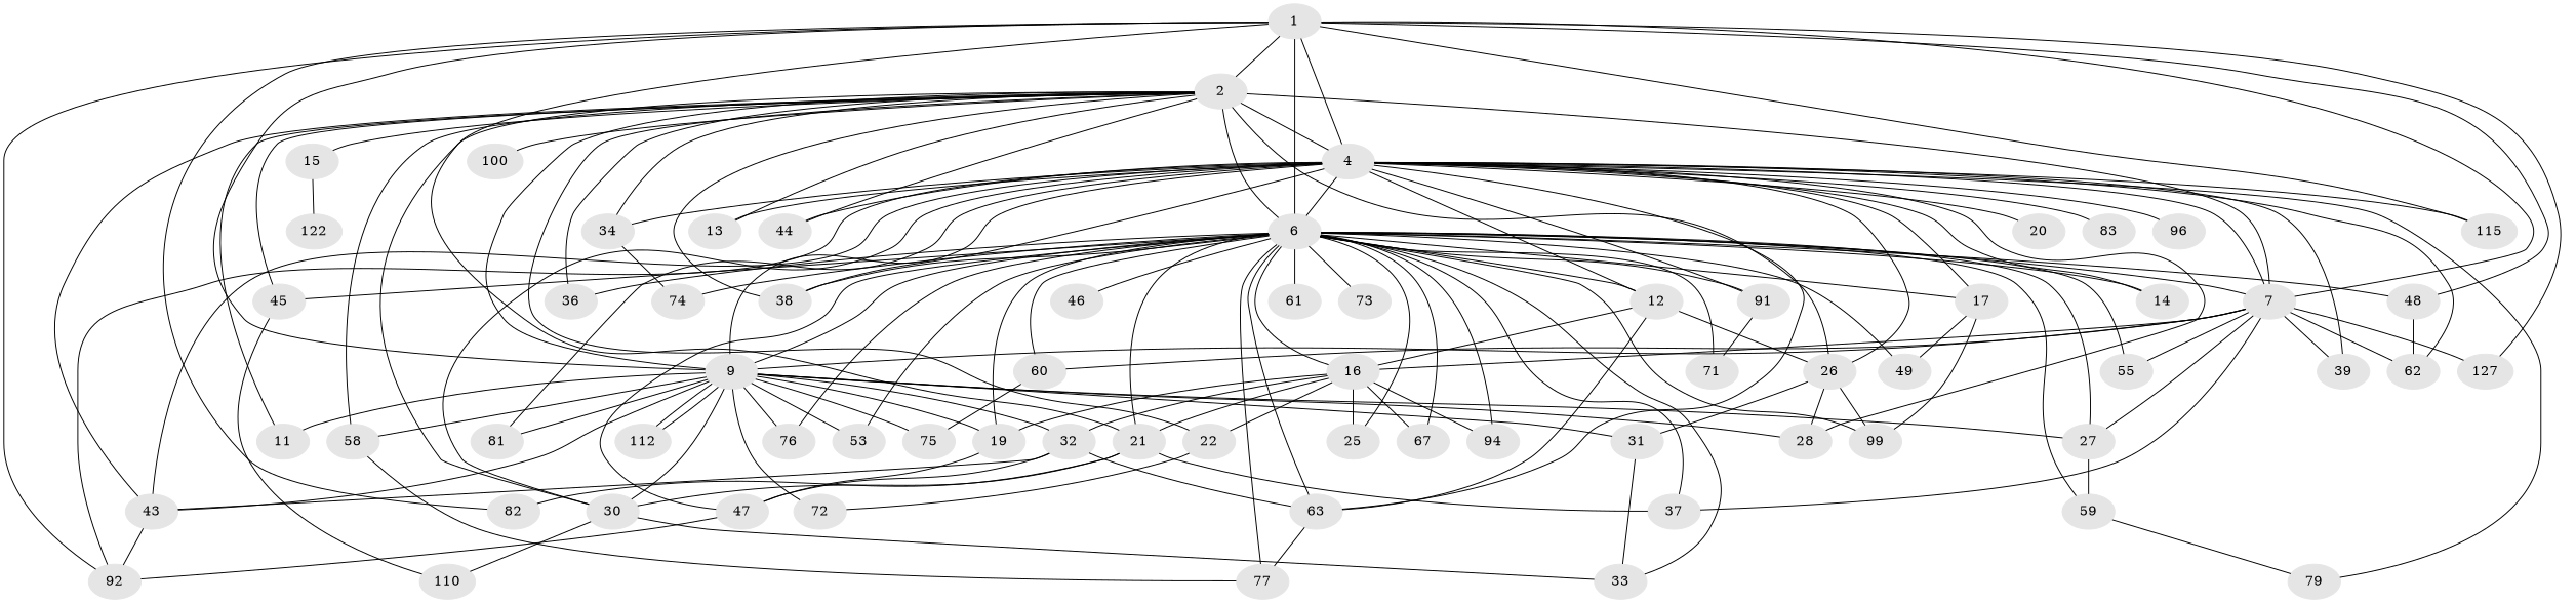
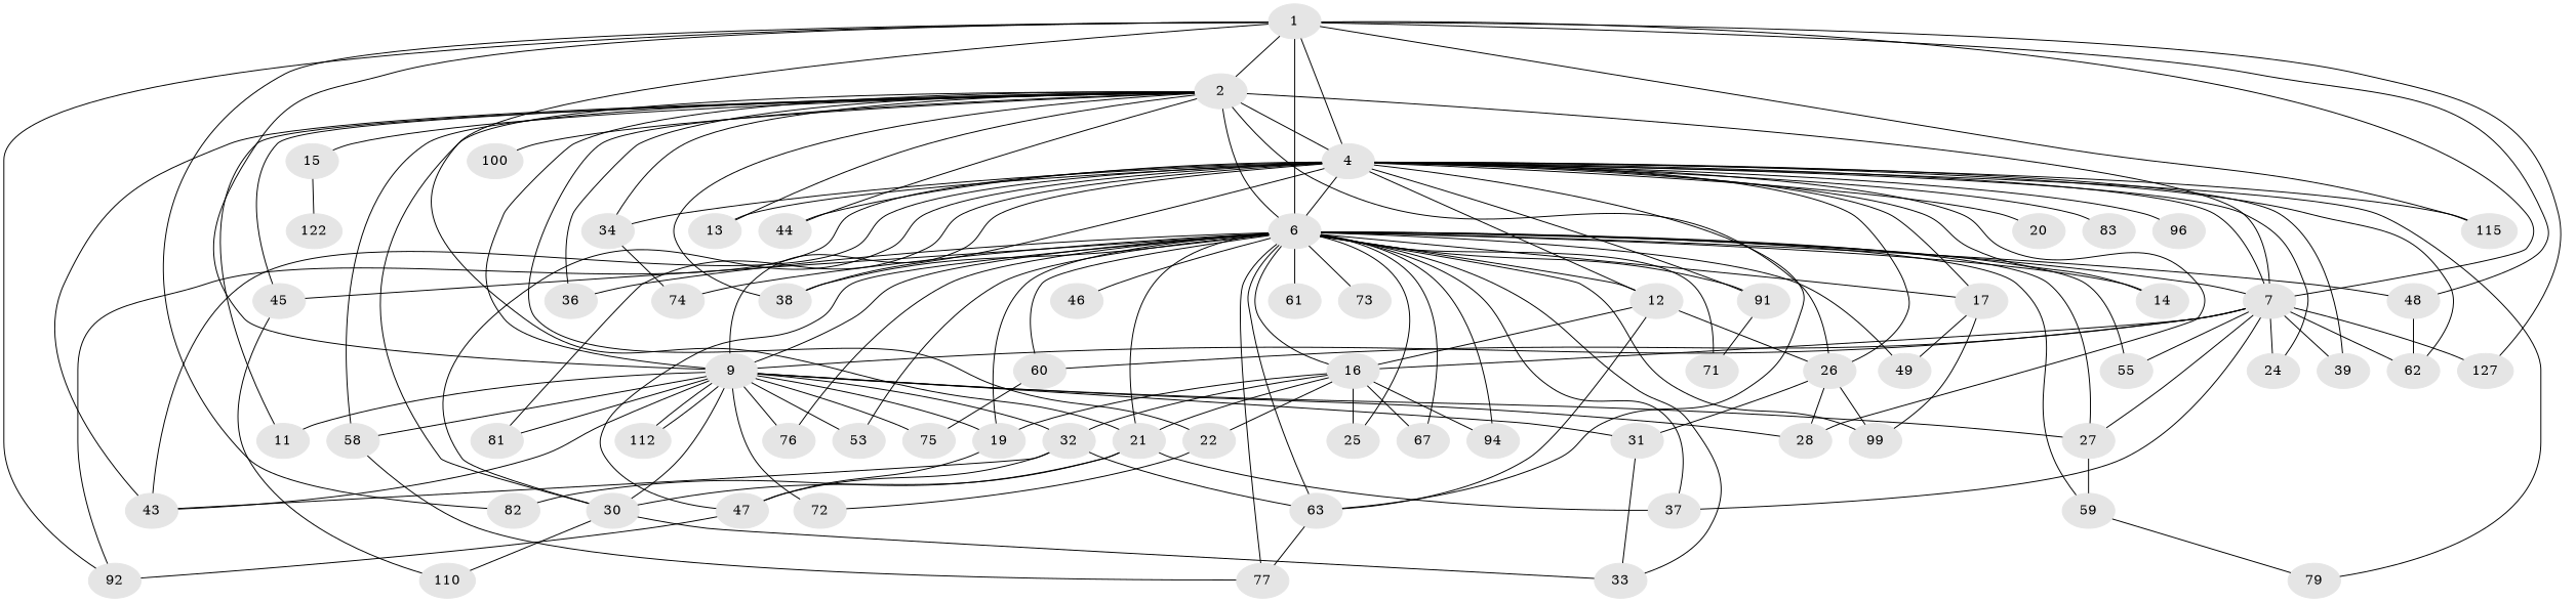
  graph {
    node [color=gray90 style=filled]
    1 [super="+42"]
    2 [super="+117+126+56+88+65+3"]
    4 [super="+10+5+129+105+116+64+68+98+29"]
    6 [super="+102+54+109+120+135+139+50+23+35+8+85"]
    7 [super="+78+57"]
    9 [super="+18"]
    21
    48
    82
    92 [super="+106"]
    115
    127
    11
    13
    15
    22
    26 [super="+52"]
    30
    34
    36
    38 [super="+137"]
    43 [super="+101+86+84"]
    44 [super="+80+95"]
    45
    58
    100
    12 [super="+138"]
    14
    17
    20
+   24
    28
    39
    n34 [label=91]
    62 [super="+70"]
    63 [super="+130"]
    79
    81
    83
    96
    16
    19
    25
    27
    33
    37 [super="+89"]
    46
    47 [super="+107+108"]
    49
    53
    55
    59
    60
    61
    67
    71
    73
    74
    76
    77 [super="+104"]
    94
    99 [super="+123"]
    75
    31
    32
    72
    112
    122
    110
    1 -- 2 [weight=2]
    1 -- 4 [weight=4]
    1 -- 6 [weight=4]
    1 -- 7
    1 -- 9
    1 -- 21
    1 -- 48
    1 -- 82
    1 -- 92
    1 -- 115
    1 -- 127
    2 -- 4 [weight=8]
    2 -- 6 [weight=8]
    2 -- 7 [weight=3]
    2 -- 9 [weight=2]
    2 -- 11
    2 -- 13
    2 -- 15 [weight=3]
    2 -- 22
    2 -- 26
    2 -- 30
    2 -- 34
    2 -- 36
    2 -- 38
    2 -- 43
    2 -- 44
    2 -- 45
    2 -- 58
    2 -- 100
    4 -- 6 [weight=8]
    4 -- 7 [weight=4]
    4 -- 9 [weight=5]
    4 -- 92
    4 -- 115
    4 -- 13
    4 -- 26
    4 -- 30
    4 -- 34
    4 -- 38
    4 -- 43
    4 -- 44 [weight=3]
    4 -- 12 [weight=2]
    4 -- 14
    4 -- 17
    4 -- 20 [weight=2]
+   4 -- 24
    4 -- 28
    4 -- 39
    4 -- n34
    4 -- 62
    4 -- 63
    4 -- 79
    4 -- 81
    4 -- 83 [weight=2]
    4 -- 96
    6 -- 7 [weight=3]
    6 -- 9 [weight=4]
    6 -- 21
    6 -- 48 [weight=2]
    6 -- 36
    6 -- 38
    6 -- 45
    6 -- 12 [weight=2]
    6 -- 14
    6 -- 17
    6 -- n34
    6 -- 63
    6 -- 16
    6 -- 19
    6 -- 25
    6 -- 27
    6 -- 33
    6 -- 37
    6 -- 46 [weight=2]
    6 -- 47 [weight=2]
    6 -- 49
    6 -- 53
    6 -- 55
    6 -- 59
    6 -- 60
    6 -- 61 [weight=2]
    6 -- 67
    6 -- 71
    6 -- 73
    6 -- 74
    6 -- 76
    6 -- 77
    6 -- 94
    6 -- 99
    7 -- 9 [weight=2]
    7 -- 127
+   7 -- 24
    7 -- 39
    7 -- 62
    7 -- 16 [weight=2]
    7 -- 27
    7 -- 37
    7 -- 55
    7 -- 60
    9 -- 11
    9 -- 30
    9 -- 43 [weight=4]
    9 -- 58
    9 -- 28
    9 -- 81
    9 -- 19
    9 -- 27
    9 -- 53
    9 -- 76
    9 -- 75
    9 -- 31
    9 -- 32
    9 -- 72
    9 -- 112
    9 -- 112
    21 -- 82
    21 -- 30
    21 -- 37
    48 -- 62
    15 -- 122
    22 -- 72
    26 -- 28
    26 -- 99
    26 -- 31
    30 -- 33
    30 -- 110
    34 -- 74
-   43 -- 92
    45 -- 110
    58 -- 77
    12 -- 26
    12 -- 63
    12 -- 16
    17 -- 49
    17 -- 99
    n34 -- 71
    63 -- 77
    16 -- 21
    16 -- 22
    16 -- 19
    16 -- 25
    16 -- 67
    16 -- 94
    16 -- 32
    19 -- 47 [weight=2]
    27 -- 59
    47 -- 92
    59 -- 79
    60 -- 75
    31 -- 33
    32 -- 43
    32 -- 63
    32 -- 47
  }
